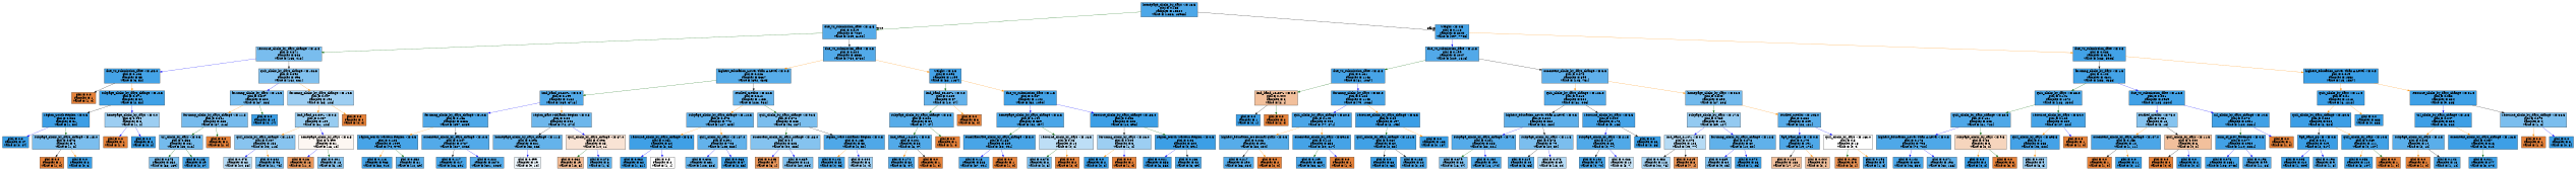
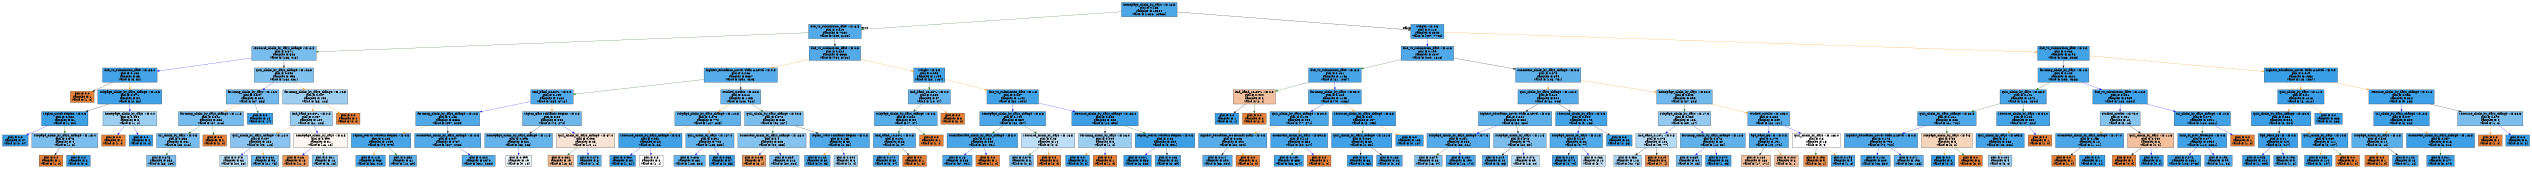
  digraph {
    node [color=black fillcolor="#e58139ff" shape=box style=filled]
    edge [color=blue]
    n1 [fillcolor="#399de5e6" label="homepage_clicks_by_days <= 13.5\ngini = 0.165\nsamples = 15324\nvalue = [1386, 13938]"]
    n2 [fillcolor="#399de5da" label="due_vs_submission_date <= -6.5\ngini = 0.219\nsamples = 7084\nvalue = [889, 6195]"]
    n3 [fillcolor="#399de5ef" label="weight <= 4.5\ngini = 0.113\nsamples = 8240\nvalue = [497, 7743]"]
    n4 [fillcolor="#399de5ac" label="resource_clicks_by_days_change <= -6.5\ngini = 0.371\nsamples = 548\nvalue = [135, 413]"]
    n5 [fillcolor="#399de5de" label="due_vs_submission_date <= 0.5\ngini = 0.204\nsamples = 6536\nvalue = [754, 5782]"]
    n6 [fillcolor="#399de5df" label="due_vs_submission_date <= -2.5\ngini = 0.199\nsamples = 2047\nvalue = [229, 1818]"]
    n7 [fillcolor="#399de5f3" label="due_vs_submission_date <= 0.5\ngini = 0.083\nsamples = 6193\nvalue = [268, 5925]"]
    n8 [fillcolor="#399de5f0" label="due_vs_submission_date <= -25.0\ngini = 0.103\nsamples = 55\nvalue = [3, 52]"]
    n9 [fillcolor="#399de5a2" label="quiz_clicks_by_days_change <= -48.5\ngini = 0.392\nsamples = 493\nvalue = [132, 361]"]
    n10 [fillcolor="#399de5d9" label="highest_education_Lower Than A Level <= 0.5\ngini = 0.226\nsamples = 5337\nvalue = [692, 4645]"]
    n11 [fillcolor="#399de5f1" label="weight <= 8.5\ngini = 0.098\nsamples = 1199\nvalue = [62, 1137]"]
    n12 [label="gini = 0.0\nsamples = 1\nvalue = [1, 0]"]
    n13 [fillcolor="#399de5f5" label="subpage_clicks_by_days_change <= -0.5\ngini = 0.071\nsamples = 54\nvalue = [2, 52]"]
    n14 [fillcolor="#399de5b6" label="forumng_clicks_by_days <= 16.5\ngini = 0.347\nsamples = 300\nvalue = [67, 233]"]
    n15 [fillcolor="#399de57e" label="forumng_clicks_by_days_change <= 14.5\ngini = 0.447\nsamples = 193\nvalue = [65, 128]"]
    n16 [fillcolor="#399de5fa" label="region_South Region <= 0.5\ngini = 0.038\nsamples = 51\nvalue = [1, 50]"]
    n17 [fillcolor="#399de57f" label="homepage_clicks_by_days <= 4.0\ngini = 0.444\nsamples = 3\nvalue = [1, 2]"]
    n18 [fillcolor="#399de5ff" label="gini = 0.0\nsamples = 47\nvalue = [0, 47]"]
    n19 [fillcolor="#399de5aa" label="subpage_clicks_by_days_change <= -15.0\ngini = 0.375\nsamples = 4\nvalue = [1, 3]"]
    n20 [label="gini = 0.0\nsamples = 1\nvalue = [1, 0]"]
    n21 [fillcolor="#399de5ff" label="gini = 0.0\nsamples = 2\nvalue = [0, 2]"]
    n22 [label="gini = 0.0\nsamples = 1\nvalue = [1, 0]"]
    n23 [fillcolor="#399de5ff" label="gini = 0.0\nsamples = 3\nvalue = [0, 3]"]
    n24 [fillcolor="#399de5b0" label="forumng_clicks_by_days_change <= 11.5\ngini = 0.361\nsamples = 283\nvalue = [67, 216]"]
    n25 [fillcolor="#399de5ff" label="gini = 0.0\nsamples = 14\nvalue = [0, 17]"]
    n26 [fillcolor="#399de585" label="imd_band_30-40% <= 0.5\ngini = 0.437\nsamples = 189\nvalue = [61, 128]"]
    n27 [label="gini = 0.0\nsamples = 4\nvalue = [4, 0]"]
    n28 [fillcolor="#399de5b2" label="url_clicks_by_days <= 0.5\ngini = 0.356\nsamples = 281\nvalue = [65, 216]"]
    n29 [label="gini = 0.0\nsamples = 2\nvalue = [2, 0]"]
    n30 [fillcolor="#399de5aa" label="gini = 0.375\nsamples = 252\nvalue = [63, 189]"]
-   n31 [fillcolor="#399de5ec" label="gini = 0.128\nsamples = 29\nvalue = [2, 27]"]
    n32 [fillcolor="#399de599" label="quiz_clicks_by_days_change <= -12.0\ngini = 0.407\nsamples = 158\nvalue = [45, 113]"]
    n33 [fillcolor="#e5813910" label="homepage_clicks_by_days <= 3.5\ngini = 0.499\nsamples = 31\nvalue = [16, 15]"]
    n34 [fillcolor="#399de55e" label="gini = 0.475\nsamples = 62\nvalue = [24, 38]"]
    n35 [fillcolor="#399de5b8" label="gini = 0.342\nsamples = 96\nvalue = [21, 75]"]
    n36 [fillcolor="#e58139d1" label="gini = 0.26\nsamples = 13\nvalue = [11, 2]"]
    n37 [fillcolor="#399de59d" label="gini = 0.401\nsamples = 18\nvalue = [5, 13]"]
    n38 [fillcolor="#399de5df" label="imd_band_20-30% <= 0.5\ngini = 0.199\nsamples = 4182\nvalue = [469, 3713]"]
    n39 [fillcolor="#399de5c2" label="studied_credits <= 82.5\ngini = 0.312\nsamples = 1155\nvalue = [223, 932]"]
    n40 [fillcolor="#399de5c9" label="imd_band_50-60% <= 0.5\ngini = 0.289\nsamples = 57\nvalue = [10, 47]"]
    n41 [fillcolor="#399de5f3" label="due_vs_submission_date <= 1.5\ngini = 0.087\nsamples = 1142\nvalue = [52, 1090]"]
    n42 [fillcolor="#399de5e2" label="forumng_clicks_by_days_change <= -0.5\ngini = 0.186\nsamples = 3836\nvalue = [397, 3439]"]
    n43 [fillcolor="#399de5bc" label="region_East Midlands Region <= 0.5\ngini = 0.33\nsamples = 346\nvalue = [72, 274]"]
    n44 [fillcolor="#399de5cd" label="subpage_clicks_by_days_change <= -12.5\ngini = 0.275\nsamples = 772\nvalue = [127, 645]"]
    n45 [fillcolor="#399de5aa" label="quiz_clicks_by_days_change <= 92.5\ngini = 0.376\nsamples = 383\nvalue = [96, 287]"]
    n46 [fillcolor="#399de5ed" label="region_North Western Region <= 0.5\ngini = 0.125\nsamples = 1049\nvalue = [70, 979]"]
    n47 [fillcolor="#399de5dd" label="oucontent_clicks_by_days_change <= -0.5\ngini = 0.207\nsamples = 2787\nvalue = [327, 2460]"]
    n48 [fillcolor="#399de5c7" label="homepage_clicks_by_days_change <= 11.5\ngini = 0.296\nsamples = 321\nvalue = [58, 263]"]
    n49 [fillcolor="#e5813937" label="quiz_clicks_by_days_change <= 67.0\ngini = 0.493\nsamples = 25\nvalue = [14, 11]"]
    n50 [fillcolor="#399de5ef" label="gini = 0.113\nsamples = 968\nvalue = [58, 910]"]
    n51 [fillcolor="#399de5d3" label="gini = 0.252\nsamples = 81\nvalue = [12, 69]"]
-   n52 [fillcolor="#399de5ee" label="gini = 0.117\nsamples = 417\nvalue = [26, 391]"]
    n53 [fillcolor="#399de5da" label="gini = 0.222\nsamples = 2370\nvalue = [301, 2069]"]
    n54 [fillcolor="#399de519" label="gini = 0.499\nsamples = 19\nvalue = [9, 10]"]
    n55 [fillcolor="#e5813989" label="gini = 0.432\nsamples = 19\nvalue = [13, 6]"]
    n56 [fillcolor="#399de5cc" label="gini = 0.278\nsamples = 6\nvalue = [1, 5]"]
    n57 [fillcolor="#399de5f7" label="resource_clicks_by_days_change <= 5.5\ngini = 0.061\nsamples = 64\nvalue = [2, 62]"]
    n58 [fillcolor="#399de5c8" label="quiz_clicks_by_days <= 137.0\ngini = 0.291\nsamples = 708\nvalue = [125, 583]"]
    n59 [fillcolor="#399de59d" label="oucontent_clicks_by_days_change <= -28.0\ngini = 0.4\nsamples = 325\nvalue = [90, 235]"]
    n60 [fillcolor="#399de5e2" label="region_West Midlands Region <= 0.5\ngini = 0.185\nsamples = 58\nvalue = [6, 52]"]
    n61 [fillcolor="#399de5fb" label="gini = 0.032\nsamples = 62\nvalue = [1, 61]"]
    n62 [fillcolor="#e5813900" label="gini = 0.5\nsamples = 2\nvalue = [1, 1]"]
    n63 [fillcolor="#399de5c4" label="gini = 0.306\nsamples = 651\nvalue = [123, 528]"]
    n64 [fillcolor="#399de5f6" label="gini = 0.068\nsamples = 57\nvalue = [2, 55]"]
    n65 [fillcolor="#e58139d4" label="gini = 0.245\nsamples = 7\nvalue = [6, 1]"]
    n66 [fillcolor="#399de5a3" label="gini = 0.389\nsamples = 318\nvalue = [84, 234]"]
    n67 [fillcolor="#399de5ea" label="gini = 0.142\nsamples = 52\nvalue = [4, 48]"]
    n68 [fillcolor="#399de57f" label="gini = 0.444\nsamples = 6\nvalue = [2, 4]"]
    n69 [fillcolor="#399de5d9" label="subpage_clicks_by_days_change <= 8.5\ngini = 0.226\nsamples = 54\nvalue = [7, 47]"]
    n70 [label="gini = 0.0\nsamples = 3\nvalue = [3, 0]"]
    n71 [fillcolor="#399de5e9" label="homepage_clicks_by_days_change <= 8.5\ngini = 0.144\nsamples = 539\nvalue = [42, 497]"]
    n72 [fillcolor="#399de5fb" label="resource_clicks_by_days_change <= -36.0\ngini = 0.033\nsamples = 603\nvalue = [10, 593]"]
    n73 [fillcolor="#399de5de" label="imd_band_10-20% <= 0.5\ngini = 0.201\nsamples = 53\nvalue = [6, 47]"]
    n74 [label="gini = 0.0\nsamples = 1\nvalue = [1, 0]"]
    n75 [fillcolor="#399de5e4" label="gini = 0.174\nsamples = 52\nvalue = [5, 47]"]
    n76 [label="gini = 0.0\nsamples = 1\nvalue = [1, 0]"]
    n77 [fillcolor="#399de5eb" label="oucollaborate_clicks_by_days_change <= 5.0\ngini = 0.133\nsamples = 529\nvalue = [38, 491]"]
    n78 [fillcolor="#399de555" label="resource_clicks_by_days <= 16.5\ngini = 0.48\nsamples = 10\nvalue = [4, 6]"]
    n79 [fillcolor="#399de57f" label="forumng_clicks_by_days <= 26.0\ngini = 0.444\nsamples = 3\nvalue = [1, 2]"]
    n80 [fillcolor="#399de5fb" label="region_North Western Region <= 0.5\ngini = 0.03\nsamples = 600\nvalue = [9, 591]"]
    n81 [fillcolor="#399de5ec" label="gini = 0.13\nsamples = 528\nvalue = [37, 491]"]
    n82 [label="gini = 0.0\nsamples = 1\nvalue = [1, 0]"]
    n83 [fillcolor="#399de5aa" label="gini = 0.375\nsamples = 8\nvalue = [2, 6]"]
    n84 [label="gini = 0.0\nsamples = 2\nvalue = [2, 0]"]
    n85 [fillcolor="#399de5ff" label="gini = 0.0\nsamples = 2\nvalue = [0, 2]"]
    n86 [label="gini = 0.0\nsamples = 1\nvalue = [1, 0]"]
    n87 [fillcolor="#399de5fc" label="gini = 0.021\nsamples = 558\nvalue = [6, 552]"]
    n88 [fillcolor="#399de5eb" label="gini = 0.133\nsamples = 42\nvalue = [3, 39]"]
    n89 [fillcolor="#399de5ec" label="due_vs_submission_date <= -5.5\ngini = 0.131\nsamples = 1148\nvalue = [81, 1067]"]
    n90 [fillcolor="#399de5cd" label="oucontent_clicks_by_days_change <= 5.5\ngini = 0.275\nsamples = 899\nvalue = [148, 751]"]
    n91 [fillcolor="#399de5f0" label="forumng_clicks_by_days <= 1.5\ngini = 0.103\nsamples = 4641\nvalue = [253, 4388]"]
    n92 [fillcolor="#399de5fd" label="highest_education_Lower Than A Level <= 0.5\ngini = 0.019\nsamples = 1552\nvalue = [15, 1537]"]
    n93 [fillcolor="#e581397f" label="imd_band_10-20% <= 0.5\ngini = 0.444\nsamples = 3\nvalue = [2, 1]"]
    n94 [fillcolor="#399de5ec" label="forumng_clicks_by_days <= 53.5\ngini = 0.128\nsamples = 1145\nvalue = [79, 1066]"]
    n95 [fillcolor="#399de5dc" label="quiz_clicks_by_days_change <= 126.5\ngini = 0.213\nsamples = 504\nvalue = [61, 443]"]
    n96 [fillcolor="#399de5b7" label="homepage_clicks_by_days <= 32.5\ngini = 0.343\nsamples = 395\nvalue = [87, 308]"]
    n97 [fillcolor="#399de5ff" label="gini = 0.0\nsamples = 1\nvalue = [0, 1]"]
    n98 [label="gini = 0.0\nsamples = 2\nvalue = [2, 0]"]
    n99 [fillcolor="#399de5e8" label="quiz_clicks_by_days_change <= 80.5\ngini = 0.149\nsamples = 948\nvalue = [77, 871]"]
    n100 [fillcolor="#399de5fc" label="resource_clicks_by_days_change <= 3.5\ngini = 0.02\nsamples = 197\nvalue = [2, 195]"]
    n101 [fillcolor="#399de5d9" label="highest_education_No Formal quals <= 0.5\ngini = 0.226\nsamples = 292\nvalue = [38, 254]"]
    n102 [fillcolor="#399de5ef" label="oucontent_clicks_by_days <= 592.5\ngini = 0.112\nsamples = 656\nvalue = [39, 617]"]
    n103 [fillcolor="#399de5f6" label="quiz_clicks_by_days_change <= 121.5\ngini = 0.064\nsamples = 60\nvalue = [2, 58]"]
    n104 [fillcolor="#399de5ff" label="gini = 0.0\nsamples = 138\nvalue = [0, 137]"]
    n105 [fillcolor="#399de5db" label="gini = 0.217\nsamples = 290\nvalue = [36, 254]"]
    n106 [label="gini = 0.0\nsamples = 2\nvalue = [2, 0]"]
    n107 [fillcolor="#399de5ef" label="gini = 0.109\nsamples = 655\nvalue = [38, 617]"]
    n108 [label="gini = 0.0\nsamples = 1\nvalue = [1, 0]"]
    n109 [fillcolor="#399de5ff" label="gini = 0.0\nsamples = 38\nvalue = [0, 38]"]
    n110 [fillcolor="#399de5e6" label="gini = 0.165\nsamples = 22\nvalue = [2, 20]"]
    n111 [fillcolor="#399de5d0" label="highest_education_Lower Than A Level <= 0.5\ngini = 0.264\nsamples = 332\nvalue = [52, 280]"]
    n112 [fillcolor="#399de5f1" label="resource_clicks_by_days <= 5.5\ngini = 0.099\nsamples = 172\nvalue = [9, 163]"]
    n113 [fillcolor="#399de589" label="subpage_clicks_by_days <= 17.5\ngini = 0.433\nsamples = 186\nvalue = [59, 127]"]
    n114 [fillcolor="#399de5d8" label="studied_credits <= 105.0\ngini = 0.232\nsamples = 209\nvalue = [28, 181]"]
    n115 [fillcolor="#399de5da" label="subpage_clicks_by_days_change <= 7.5\ngini = 0.221\nsamples = 253\nvalue = [32, 221]"]
    n116 [fillcolor="#399de5a9" label="subpage_clicks_by_days <= 11.5\ngini = 0.378\nsamples = 79\nvalue = [20, 59]"]
    n117 [fillcolor="#399de5e1" label="subpage_clicks_by_days <= 21.5\ngini = 0.187\nsamples = 86\nvalue = [9, 77]"]
    n118 [fillcolor="#399de5ff" label="gini = 0.0\nsamples = 86\nvalue = [0, 86]"]
    n119 [fillcolor="#399de5a8" label="gini = 0.379\nsamples = 63\nvalue = [16, 47]"]
    n120 [fillcolor="#399de5e8" label="gini = 0.154\nsamples = 190\nvalue = [16, 174]"]
    n121 [fillcolor="#399de5db" label="gini = 0.219\nsamples = 40\nvalue = [5, 35]"]
    n122 [fillcolor="#399de560" label="gini = 0.473\nsamples = 39\nvalue = [15, 24]"]
    n123 [fillcolor="#399de5f0" label="gini = 0.102\nsamples = 74\nvalue = [4, 70]"]
    n124 [fillcolor="#399de549" label="gini = 0.486\nsamples = 12\nvalue = [5, 7]"]
    n125 [fillcolor="#399de55d" label="imd_band_0-10% <= 0.5\ngini = 0.475\nsamples = 126\nvalue = [49, 77]"]
    n126 [fillcolor="#399de5cc" label="forumng_clicks_by_days_change <= 12.5\ngini = 0.278\nsamples = 60\nvalue = [10, 50]"]
    n127 [fillcolor="#399de5e3" label="age_band_55<= <= 0.5\ngini = 0.179\nsamples = 191\nvalue = [19, 172]"]
    n128 [fillcolor="#e5813900" label="quiz_clicks_by_days <= 163.0\ngini = 0.5\nsamples = 18\nvalue = [9, 9]"]
    n129 [fillcolor="#399de572" label="gini = 0.458\nsamples = 118\nvalue = [42, 76]"]
    n130 [fillcolor="#e58139db" label="gini = 0.219\nsamples = 8\nvalue = [7, 1]"]
    n131 [fillcolor="#399de5a3" label="gini = 0.389\nsamples = 34\nvalue = [9, 25]"]
    n132 [fillcolor="#399de5f5" label="gini = 0.074\nsamples = 26\nvalue = [1, 25]"]
    n133 [fillcolor="#e581397f" label="gini = 0.164\nsamples = 188\nvalue = [17, 171]"]
    n134 [fillcolor="#e581397f" label="gini = 0.444\nsamples = 3\nvalue = [2, 1]"]
    n135 [fillcolor="#e58139df" label="gini = 0.198\nsamples = 9\nvalue = [8, 1]"]
    n136 [fillcolor="#399de5df" label="gini = 0.198\nsamples = 9\nvalue = [1, 8]"]
    n137 [fillcolor="#399de5ea" label="quiz_clicks_by_days <= 83.5\ngini = 0.141\nsamples = 1672\nvalue = [128, 1544]"]
    n138 [fillcolor="#399de5f4" label="due_vs_submission_date <= -16.5\ngini = 0.081\nsamples = 2969\nvalue = [125, 2844]"]
    n139 [fillcolor="#399de5fe" label="quiz_clicks_by_days <= 11.5\ngini = 0.01\nsamples = 1218\nvalue = [6, 1212]"]
    n140 [fillcolor="#399de5f8" label="resource_clicks_by_days_change <= 31.5\ngini = 0.052\nsamples = 334\nvalue = [9, 325]"]
    n141 [fillcolor="#399de5e2" label="quiz_clicks_by_days_change <= 82.5\ngini = 0.181\nsamples = 803\nvalue = [81, 722]"]
    n142 [fillcolor="#399de5f0" label="resource_clicks_by_days <= 54.0\ngini = 0.102\nsamples = 869\nvalue = [47, 822]"]
    n143 [fillcolor="#399de59d" label="studied_credits <= 75.0\ngini = 0.401\nsamples = 18\nvalue = [5, 13]"]
    n144 [fillcolor="#399de5f4" label="url_clicks_by_days_change <= 14.5\ngini = 0.078\nsamples = 2951\nvalue = [120, 2831]"]
    n145 [fillcolor="#399de5e3" label="highest_education_Lower Than A Level <= 0.5\ngini = 0.176\nsamples = 798\nvalue = [78, 720]"]
    n146 [fillcolor="#e5813955" label="subpage_clicks_by_days <= 9.5\ngini = 0.48\nsamples = 5\nvalue = [3, 2]"]
    n147 [fillcolor="#399de5f1" label="quiz_clicks_by_days <= 695.5\ngini = 0.1\nsamples = 868\nvalue = [46, 822]"]
    n148 [label="gini = 0.0\nsamples = 1\nvalue = [1, 0]"]
    n149 [fillcolor="#399de5ea" label="gini = 0.142\nsamples = 600\nvalue = [46, 554]"]
    n150 [fillcolor="#399de5ce" label="gini = 0.271\nsamples = 198\nvalue = [32, 166]"]
    n151 [fillcolor="#399de5ff" label="gini = 0.0\nsamples = 2\nvalue = [0, 2]"]
    n152 [label="gini = 0.0\nsamples = 3\nvalue = [3, 0]"]
    n153 [fillcolor="#399de57f" label="gini = 0.444\nsamples = 9\nvalue = [3, 6]"]
    n154 [fillcolor="#399de5e8" label="oucontent_clicks_by_days_change <= -47.0\ngini = 0.153\nsamples = 12\nvalue = [1, 11]"]
    n155 [fillcolor="#e581397f" label="quiz_clicks_by_days <= 11.5\ngini = 0.444\nsamples = 6\nvalue = [4, 2]"]
    n156 [fillcolor="#399de5f4" label="num_of_prev_attempts <= 0.5\ngini = 0.077\nsamples = 2950\nvalue = [119, 2831]"]
    n157 [label="gini = 0.0\nsamples = 1\nvalue = [1, 0]"]
    n158 [label="gini = 0.0\nsamples = 1\nvalue = [1, 0]"]
    n159 [fillcolor="#399de5ff" label="gini = 0.0\nsamples = 11\nvalue = [0, 11]"]
    n160 [label="gini = 0.0\nsamples = 4\nvalue = [4, 0]"]
    n161 [fillcolor="#399de5ff" label="gini = 0.0\nsamples = 2\nvalue = [0, 2]"]
    n162 [fillcolor="#399de5f5" label="gini = 0.073\nsamples = 2851\nvalue = [108, 2743]"]
    n163 [fillcolor="#399de5df" label="gini = 0.198\nsamples = 99\nvalue = [11, 88]"]
    n164 [fillcolor="#399de5fc" label="quiz_clicks_by_days_change <= -30.5\ngini = 0.022\nsamples = 530\nvalue = [6, 524]"]
    n165 [fillcolor="#399de5ff" label="gini = 0.0\nsamples = 688\nvalue = [0, 688]"]
    n166 [fillcolor="#399de5f9" label="url_clicks_by_days_change <= -2.5\ngini = 0.047\nsamples = 330\nvalue = [8, 322]"]
    n167 [fillcolor="#399de5aa" label="resource_clicks_by_days_change <= 38.5\ngini = 0.375\nsamples = 4\nvalue = [1, 3]"]
    n168 [fillcolor="#399de5fe" label="age_band_55<= <= 0.5\ngini = 0.01\nsamples = 419\nvalue = [2, 417]"]
    n169 [fillcolor="#399de5f5" label="quiz_clicks_by_days <= 10.5\ngini = 0.069\nsamples = 111\nvalue = [4, 107]"]
    n170 [fillcolor="#399de5fe" label="gini = 0.005\nsamples = 410\nvalue = [1, 409]"]
    n171 [fillcolor="#399de5df" label="gini = 0.198\nsamples = 9\nvalue = [1, 8]"]
    n172 [fillcolor="#399de5f8" label="gini = 0.053\nsamples = 110\nvalue = [3, 107]"]
    n173 [label="gini = 0.0\nsamples = 1\nvalue = [1, 0]"]
    n174 [fillcolor="#399de5d4" label="subpage_clicks_by_days <= 2.5\ngini = 0.245\nsamples = 14\nvalue = [2, 12]"]
    n175 [fillcolor="#399de5fa" label="oucontent_clicks_by_days_change <= -16.5\ngini = 0.037\nsamples = 316\nvalue = [6, 310]"]
    n176 [label="gini = 0.0\nsamples = 1\nvalue = [1, 0]"]
    n177 [fillcolor="#399de5ff" label="gini = 0.0\nsamples = 3\nvalue = [0, 3]"]
    n178 [label="gini = 0.0\nsamples = 1\nvalue = [1, 0]"]
    n179 [fillcolor="#399de5ea" label="gini = 0.142\nsamples = 13\nvalue = [1, 12]"]
    n180 [fillcolor="#399de5fc" label="gini = 0.021\nsamples = 277\nvalue = [3, 274]"]
    n1 -> n2 [color=darkgreen headlabel=True labelangle=45 labeldistance=2.5]
    n1 -> n3 [color=black headlabel=False labelangle=-45 labeldistance=2.5]
    n2 -> n4 [color=darkgreen]
    n2 -> n5 [color=black]
    n3 -> n6
    n3 -> n7 [color=darkorange]
    n4 -> n8
    n4 -> n9 [color=black]
    n5 -> n10 [color=darkorange]
    n5 -> n11 [color=darkorange]
    n6 -> n89 [color=darkgreen]
    n6 -> n90 [color=black]
    n7 -> n91 [color=black]
    n7 -> n92 [color=darkorange]
    n8 -> n12 [color=black]
    n8 -> n13 [color=darkorange]
    n9 -> n14
    n9 -> n15 [color=darkorange]
    n10 -> n38 [color=darkgreen]
    n10 -> n39 [color=black]
    n11 -> n40 [color=darkgreen]
    n11 -> n41 [color=darkorange]
    n13 -> n16 [color=black]
    n13 -> n17
    n14 -> n24 [color=darkorange]
    n14 -> n25 [color=darkgreen]
    n15 -> n26 [color=darkorange]
    n15 -> n27 [color=darkorange]
    n16 -> n18
    n16 -> n19 [color=darkgreen]
    n17 -> n20
    n17 -> n21
    n19 -> n22 [color=black]
    n19 -> n23 [color=darkorange]
    n24 -> n28 [color=darkgreen]
    n24 -> n29 [color=darkgreen]
    n26 -> n32 [color=darkorange]
    n26 -> n33
    n28 -> n30 [color=darkgreen]
-   n28 -> n31 [color=darkgreen]
    n32 -> n34
    n32 -> n35 [color=darkorange]
    n33 -> n36
    n33 -> n37 [color=darkgreen]
    n38 -> n42
    n38 -> n43 [color=darkorange]
    n39 -> n44 [color=darkorange]
    n39 -> n45 [color=darkgreen]
    n40 -> n69 [color=darkgreen]
    n40 -> n70 [color=darkorange]
    n41 -> n71
    n41 -> n72
    n42 -> n46 [color=darkorange]
    n42 -> n47 [color=black]
    n43 -> n48 [color=black]
    n43 -> n49
    n44 -> n57 [color=darkorange]
    n44 -> n58 [color=darkorange]
    n45 -> n59 [color=darkgreen]
    n45 -> n60 [color=black]
    n46 -> n50 [color=darkorange]
    n46 -> n51 [color=darkgreen]
-   n47 -> n52 [color=black]
    n47 -> n53
    n48 -> n54
    n49 -> n55 [color=darkgreen]
    n49 -> n56
    n57 -> n61
    n57 -> n62
    n58 -> n63
    n58 -> n64
    n59 -> n65
    n59 -> n66
    n60 -> n67 [color=darkorange]
    n60 -> n68
    n69 -> n73 [color=darkgreen]
    n69 -> n74 [color=darkgreen]
    n71 -> n77 [color=darkgreen]
    n71 -> n78 [color=darkgreen]
    n72 -> n79 [color=black]
    n72 -> n80 [color=darkgreen]
    n73 -> n75 [color=darkorange]
    n73 -> n76 [color=black]
    n77 -> n81
    n77 -> n82
    n78 -> n83 [color=darkgreen]
    n78 -> n84 [color=darkorange]
    n79 -> n85 [color=darkorange]
    n79 -> n86
    n80 -> n87
    n80 -> n88 [color=black]
    n89 -> n93 [color=darkgreen]
    n89 -> n94
    n90 -> n95 [color=darkorange]
    n90 -> n96 [color=darkorange]
    n91 -> n137 [color=darkgreen]
    n91 -> n138
    n92 -> n139 [color=darkorange]
    n92 -> n140 [color=darkorange]
    n93 -> n97 [color=black]
    n93 -> n98 [color=darkgreen]
    n94 -> n99
    n94 -> n100 [color=darkorange]
    n95 -> n111 [color=black]
    n95 -> n112 [color=black]
    n96 -> n113 [color=darkgreen]
    n96 -> n114 [color=darkorange]
    n99 -> n101 [color=darkorange]
    n99 -> n102 [color=darkorange]
    n100 -> n103 [color=darkgreen]
    n100 -> n104 [color=darkorange]
    n101 -> n105 [color=black]
    n101 -> n106 [color=darkorange]
    n102 -> n107 [color=darkgreen]
    n102 -> n108
    n103 -> n109 [color=black]
    n103 -> n110 [color=black]
    n111 -> n115
    n111 -> n116 [color=black]
    n112 -> n117
    n112 -> n118 [color=black]
    n113 -> n125
    n113 -> n126
    n114 -> n127
    n114 -> n128
    n115 -> n119 [color=darkgreen]
    n115 -> n120
    n116 -> n121 [color=black]
    n116 -> n122
    n117 -> n123 [color=black]
    n117 -> n124
    n125 -> n129 [color=black]
    n125 -> n130 [color=black]
    n126 -> n131
    n126 -> n132
    n127 -> n133 [color=black]
    n127 -> n134 [color=darkorange]
    n128 -> n135 [color=darkgreen]
    n128 -> n136 [color=darkorange]
    n137 -> n141 [color=darkgreen]
    n137 -> n142 [color=darkgreen]
    n138 -> n143
    n138 -> n144
    n139 -> n164 [color=darkorange]
    n139 -> n165 [color=darkorange]
    n140 -> n166
    n140 -> n167 [color=black]
    n141 -> n145
    n141 -> n146 [color=darkgreen]
    n142 -> n147 [color=darkorange]
    n142 -> n148
    n143 -> n154 [color=darkorange]
    n143 -> n155 [color=black]
    n144 -> n156 [color=darkgreen]
    n144 -> n157
    n145 -> n149
    n145 -> n150
    n146 -> n151 [color=darkorange]
    n146 -> n152 [color=darkgreen]
    n147 -> n153 [color=darkorange]
    n154 -> n158 [color=black]
    n154 -> n159 [color=darkorange]
    n155 -> n160 [color=black]
    n155 -> n161
    n156 -> n162
    n156 -> n163
    n164 -> n168 [color=black]
    n164 -> n169 [color=darkorange]
    n166 -> n174 [color=darkorange]
    n166 -> n175 [color=darkorange]
    n167 -> n176 [color=darkorange]
    n167 -> n177
    n168 -> n170
    n168 -> n171
    n169 -> n172 [color=darkorange]
    n169 -> n173 [color=darkgreen]
    n174 -> n178 [color=darkorange]
    n174 -> n179 [color=black]
    n175 -> n180 [color=darkgreen]
  }
